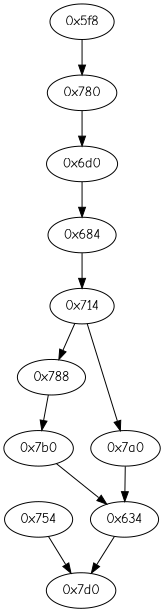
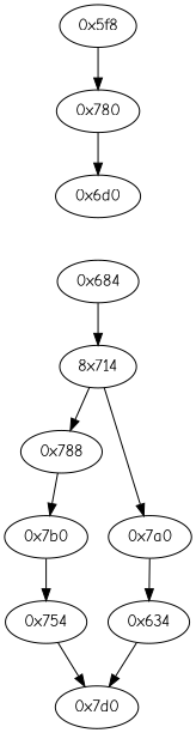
  strict digraph {
    fontname="Comic Neue"
    node [fontname="Comic Neue" opcode="[u'mov', u'bl', u'ldr', u'b']"]
    edge [fontname="Comic Neue"]
    "0x788" [opcode="[u'ldrsb', u'ldr', u'ldr', u'cmp', u'mov', u'b']"]
    "0x7b0"
    "0x634" [opcode="[u'mov', u'mov']"]
    "0x7a0"
    "0x7d0" [opcode="[u'mov', u'sub', u'pop']"]
-   "0x714" [opcode="[u'ldr', u'ldr', u'ldrb', u'strb', u'ldr', u'b']"]
+   "0x714" [opcode="[u'ldr', u'ldr', u'ldrb', u'strb', u'ldr', u'b']" label="8x714"]
    "0x684" [opcode="[u'ldrb', u'ldr', u'ldr', u'cmp', u'mov', u'b']"]
    "0x754" [opcode="[u'mov', u'mov', u'b']"]
    "0x780" [opcode="[u'ldr', u'b']"]
    "0x6d0" [opcode="[u'cmp', u'mov', u'mov', u'strb', u'ldr', u'b']"]
    "0x5f8" [opcode="[u'push', u'add', u'sub', u'mov', u'ldr', u'str', u'ldr', u'ldr', u'ldr', u'add', u'ldr', u'add', u'ldr', u'add', u'b']"]
    "0x788" -> "0x7b0"
-   "0x7b0" -> "0x634"
+   "0x7b0" -> "0x754"
    "0x634" -> "0x7d0"
    "0x7a0" -> "0x634"
    "0x714" -> "0x788"
    "0x714" -> "0x7a0"
    "0x684" -> "0x714"
    "0x754" -> "0x7d0"
    "0x780" -> "0x6d0"
-   "0x6d0" -> "0x684"
    "0x5f8" -> "0x780"
  }
